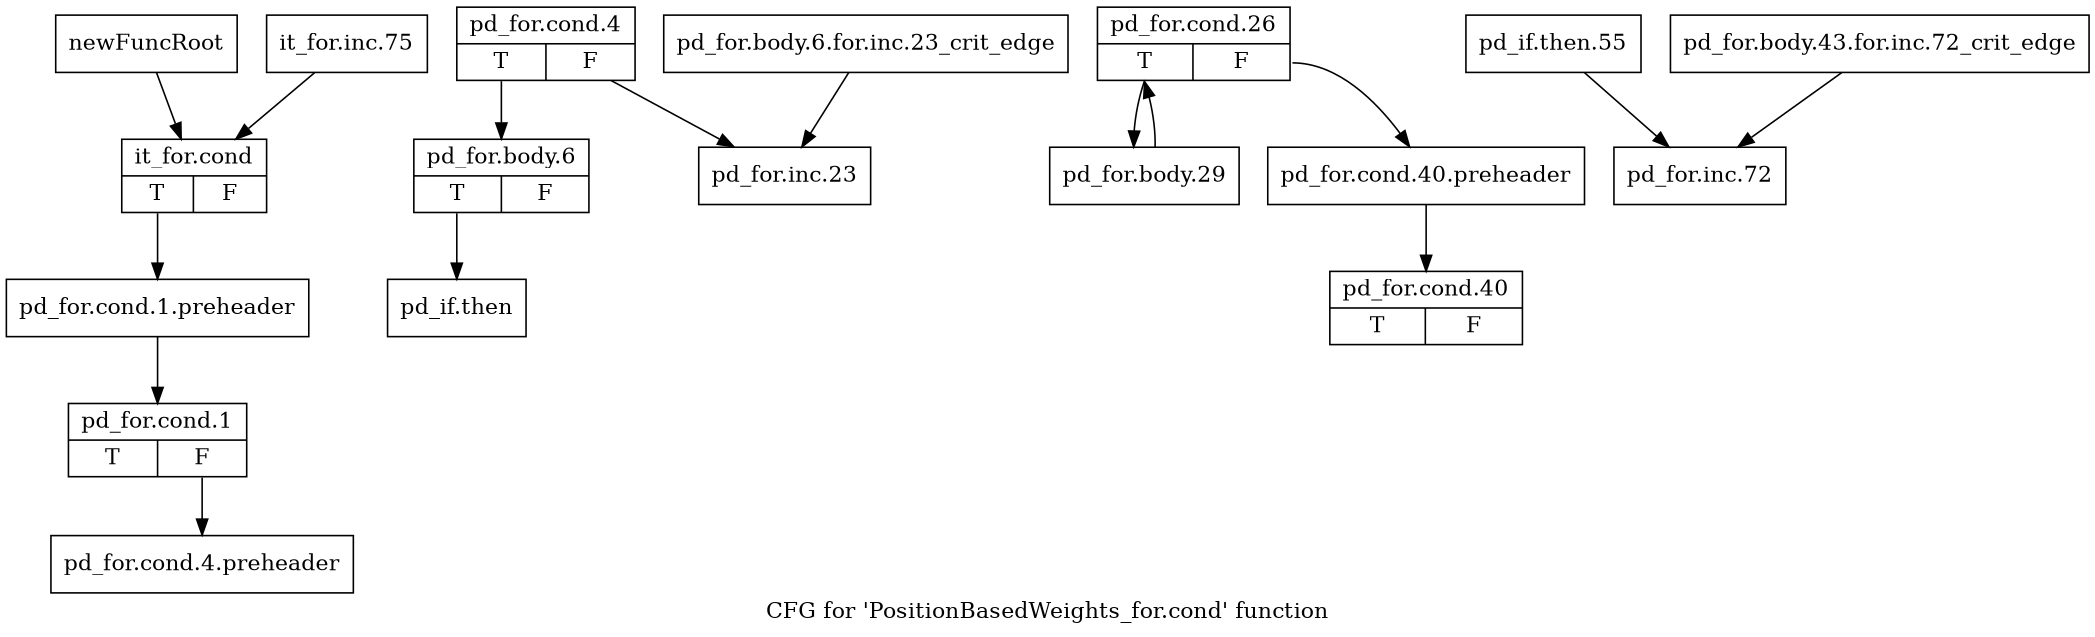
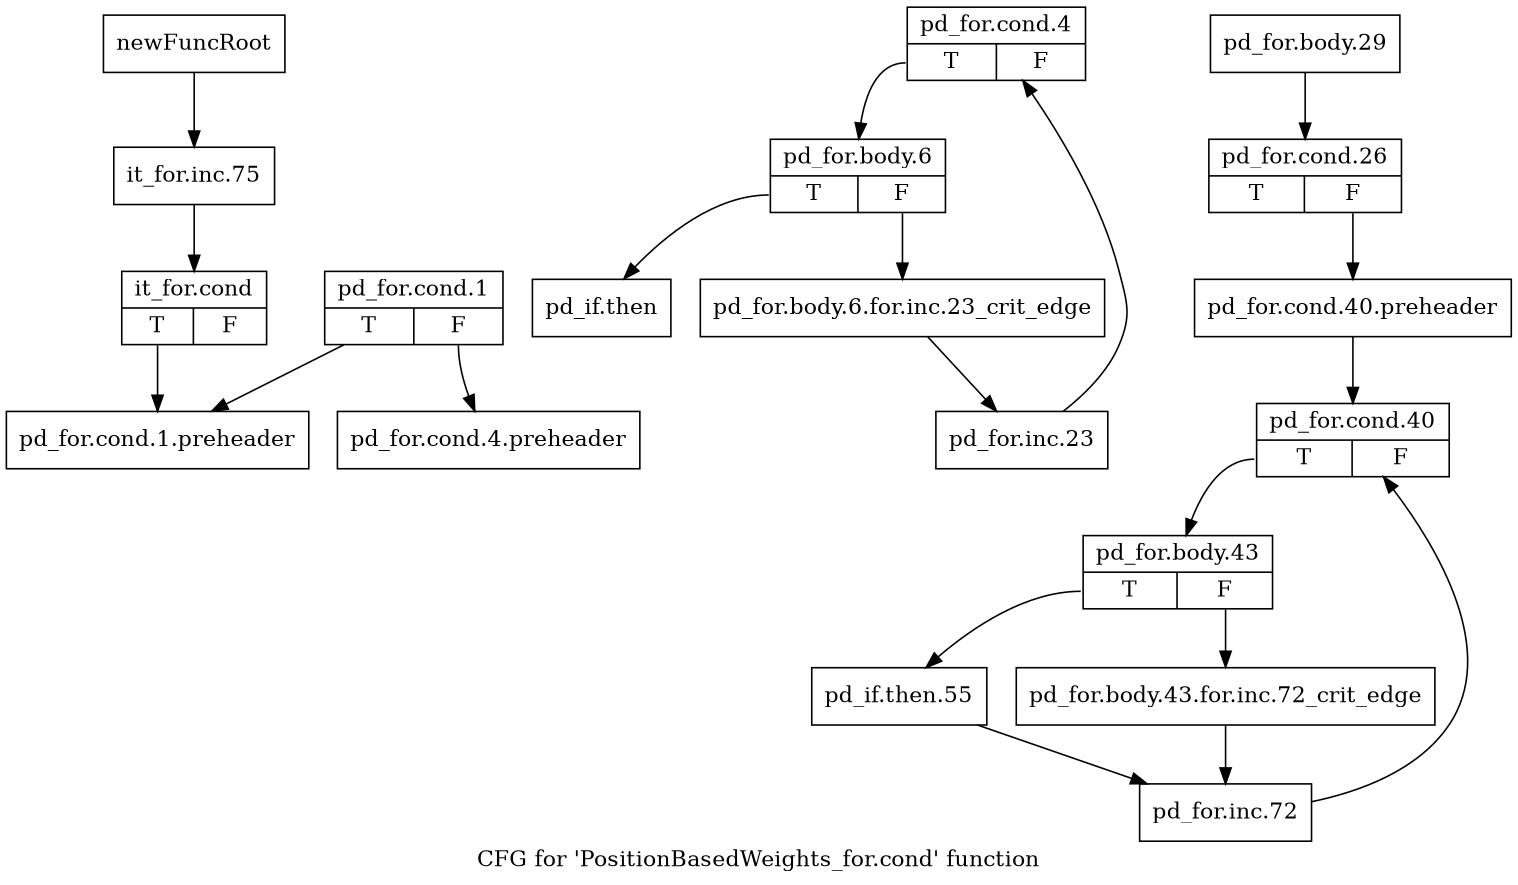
  digraph {
    label="CFG for 'PositionBasedWeights_for.cond' function"
    node [shape=record]
    n1 [label="{newFuncRoot}"]
    n2 [label="{it_for.cond|{<s0>T|<s1>F}}"]
    n3 [label="{pd_for.cond.1.preheader}"]
    n4 [label="{pd_for.cond.1|{<s0>T|<s1>F}}"]
    n5 [label="{pd_for.cond.4.preheader}"]
    n6 [label="{pd_for.cond.4|{<s0>T|<s1>F}}"]
    n7 [label="{pd_for.body.6|{<s0>T|<s1>F}}"]
    n8 [label="{pd_if.then}"]
    n9 [label="{pd_for.body.6.for.inc.23_crit_edge}"]
    n10 [label="{pd_for.inc.23}"]
    n11 [label="{pd_for.cond.26|{<s0>T|<s1>F}}"]
    n12 [label="{pd_for.body.29}"]
    n13 [label="{pd_for.cond.40.preheader}"]
    n14 [label="{pd_for.cond.40|{<s0>T|<s1>F}}"]
+   n15 [label="{pd_for.body.43|{<s0>T|<s1>F}}"]
    n16 [label="{pd_if.then.55}"]
    n17 [label="{pd_for.body.43.for.inc.72_crit_edge}"]
    n18 [label="{it_for.inc.75}"]
    n19 [label="{pd_for.inc.72}"]
-   n1 -> n2
+   n1 -> n18
    n2 -> n3 [tailport=s0]
-   n3 -> n4
+   n4 -> n3
    n4 -> n5 [tailport=s1]
    n6 -> n7 [tailport=s0]
    n7 -> n8 [tailport=s0]
+   n7 -> n9 [tailport=s1]
    n9 -> n10
-   n6 -> n10
-   n11 -> n12 [tailport=s0]
+   n10 -> n6
    n11 -> n13 [tailport=s1]
    n12 -> n11
    n13 -> n14
+   n14 -> n15 [tailport=s0]
+   n15 -> n16 [tailport=s0]
+   n15 -> n17 [tailport=s1]
    n16 -> n19
    n17 -> n19
    n18 -> n2
+   n19 -> n14
  }
